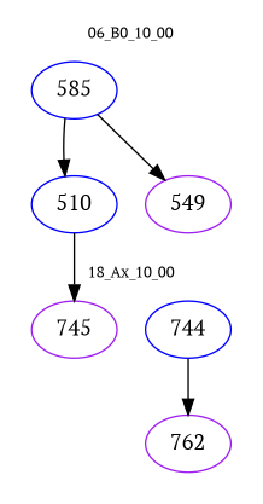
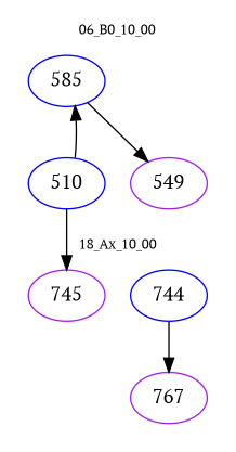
  digraph {
    fontname="PT Serif"
    node [color=blue fontname="PT Serif"]
    edge [color=black fontname="PT Serif"]
    n1 [label=744]
    n2 [color=purple label=745]
-   n3 [color=purple label=762]
+   n3 [color=purple label=767]
    n4 [label=585]
    n5 [label=510]
    n6 [color=purple label=549]
    subgraph cluster_1 {
      color=white
      fontsize=10
      label="18_Ax_10_00"
      n1
      n2
      n3
    }
    subgraph cluster_2 {
      color=white
      fontsize=10
      label="06_B0_10_00"
      n4
      n5
      n6
    }
    n1 -> n3
-   n4 -> n5
+   n5 -> n4
    n4 -> n6
    n5 -> n2
  }
